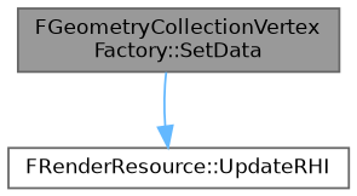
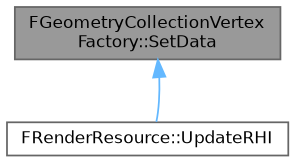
  digraph {
    rankdir=TB
    node [fontname=Helvetica fontsize=10 shape=box style=filled]
    n1 [color=gray40 fillcolor=grey60 fontcolor=black height=0.2 label="FGeometryCollectionVertex\lFactory::SetData" width=0.4]
    n2 [color=grey40 fillcolor=white height=0.2 label="FRenderResource::UpdateRHI" width=0.4]
-   n1 -> n2 [color=steelblue1 fontname=Helvetica fontsize=10 labelfontname=Helvetica labelfontsize=10 style=solid]
+   n2 -> n1 [color=steelblue1 fontname=Helvetica fontsize=10 labelfontname=Helvetica labelfontsize=10 style=solid]
  }
